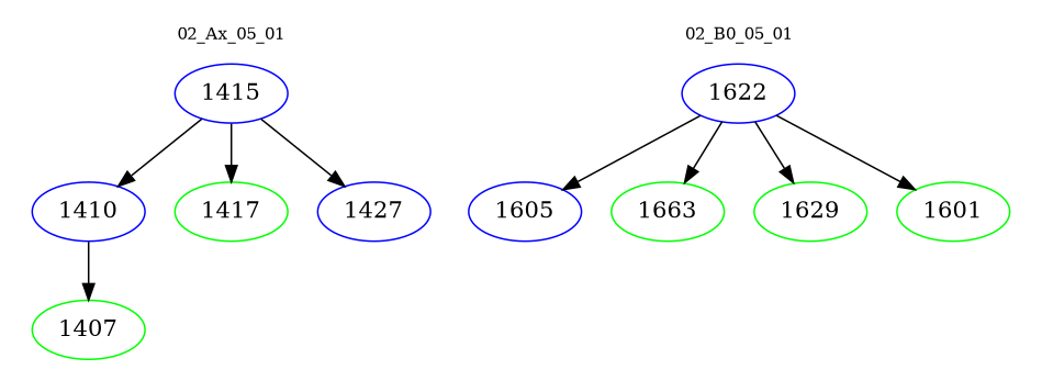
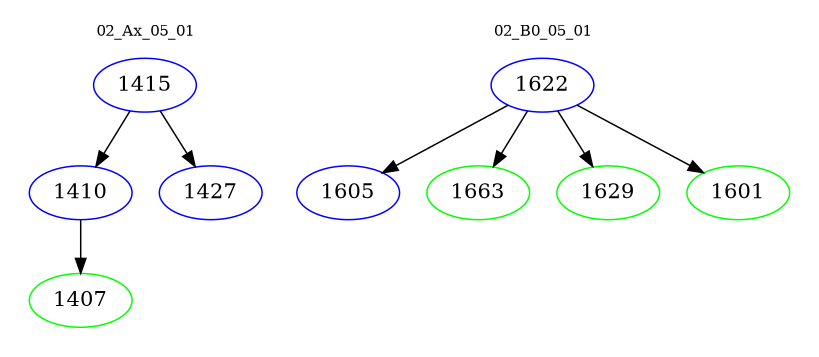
  digraph {
    node [color=blue]
    edge [color=black]
    n1 [label=1415]
    n2 [label=1410]
-   n3 [color=green label=1417]
    n4 [label=1427]
    n5 [color=green label=1407]
    n6 [label=1622]
    n7 [label=1605]
    n8 [color=green label=1663]
    n9 [color=green label=1629]
    n10 [color=green label=1601]
    subgraph cluster_1 {
      color=white
      fontsize=10
      label="02_Ax_05_01"
      n1
      n2
-     n3
      n4
      n5
    }
    subgraph cluster_2 {
      color=white
      fontsize=10
      label="02_B0_05_01"
      n6
      n7
      n8
      n9
      n10
    }
    n1 -> n2
-   n1 -> n3
    n1 -> n4
    n2 -> n5
    n6 -> n7
    n6 -> n8
    n6 -> n9
    n6 -> n10
  }
